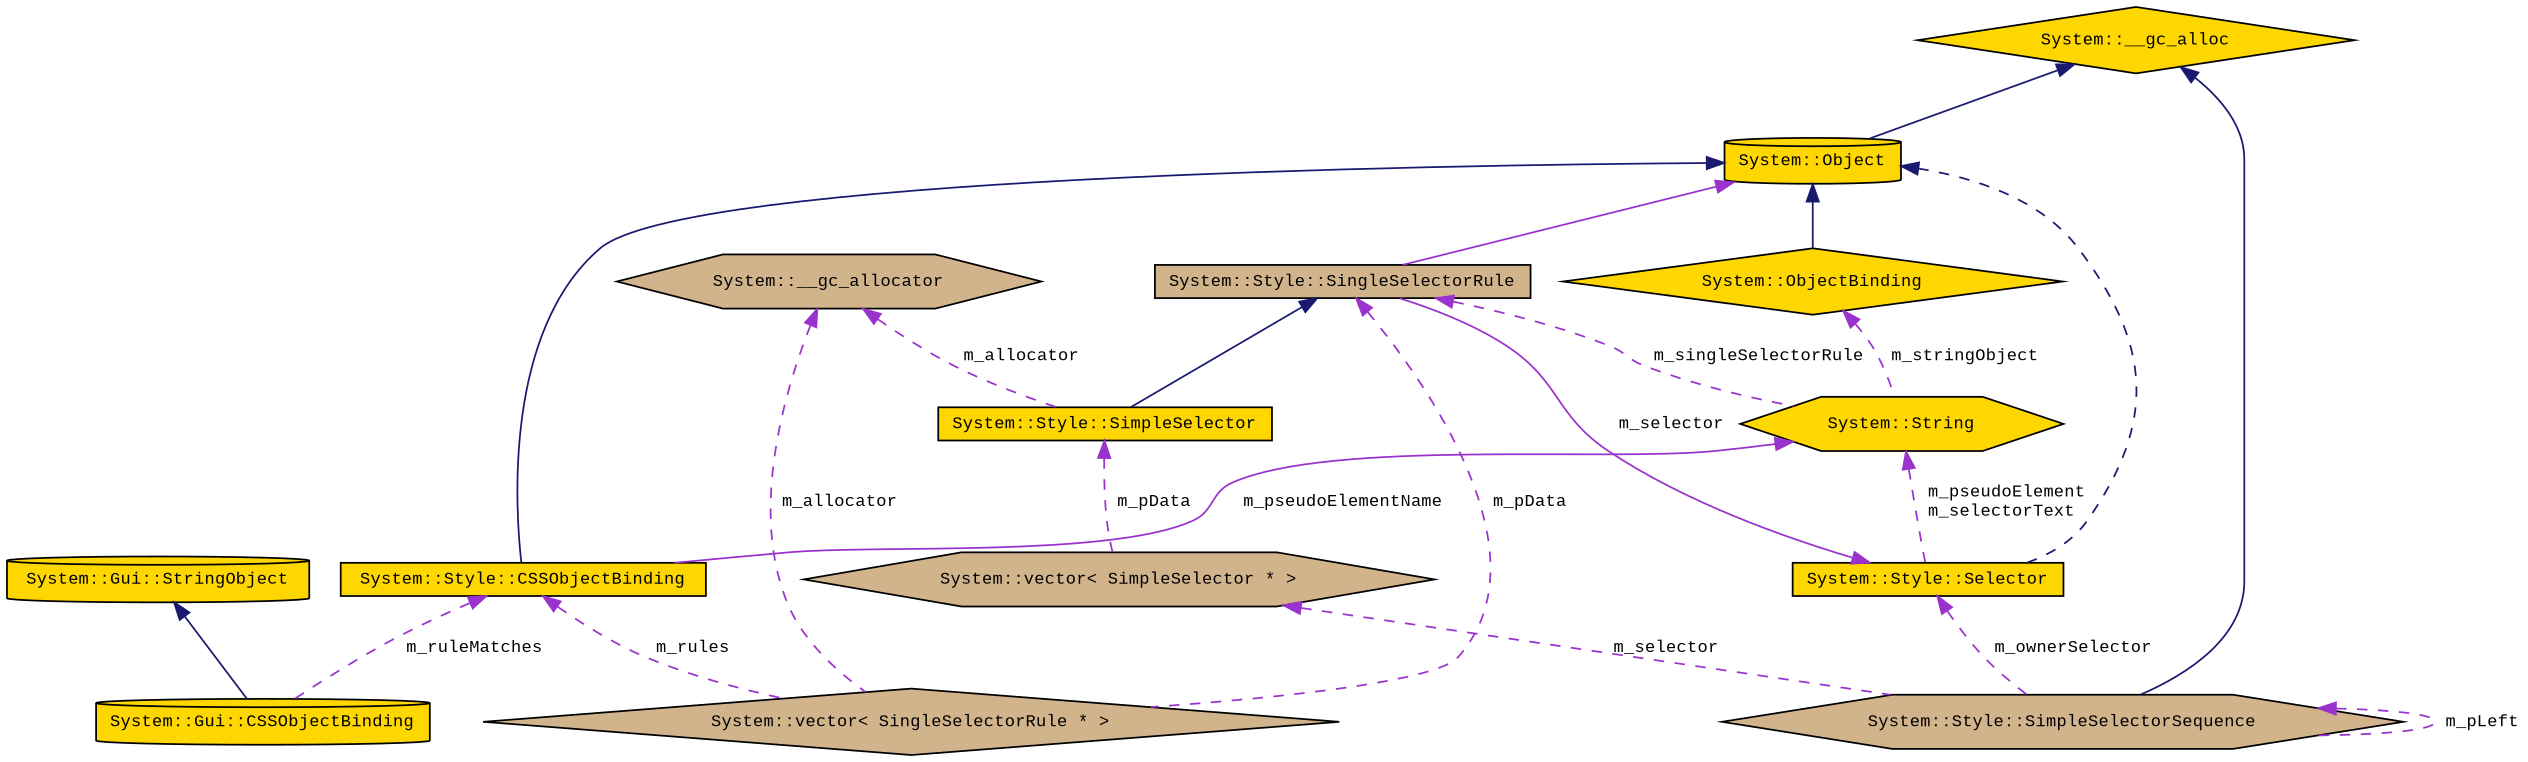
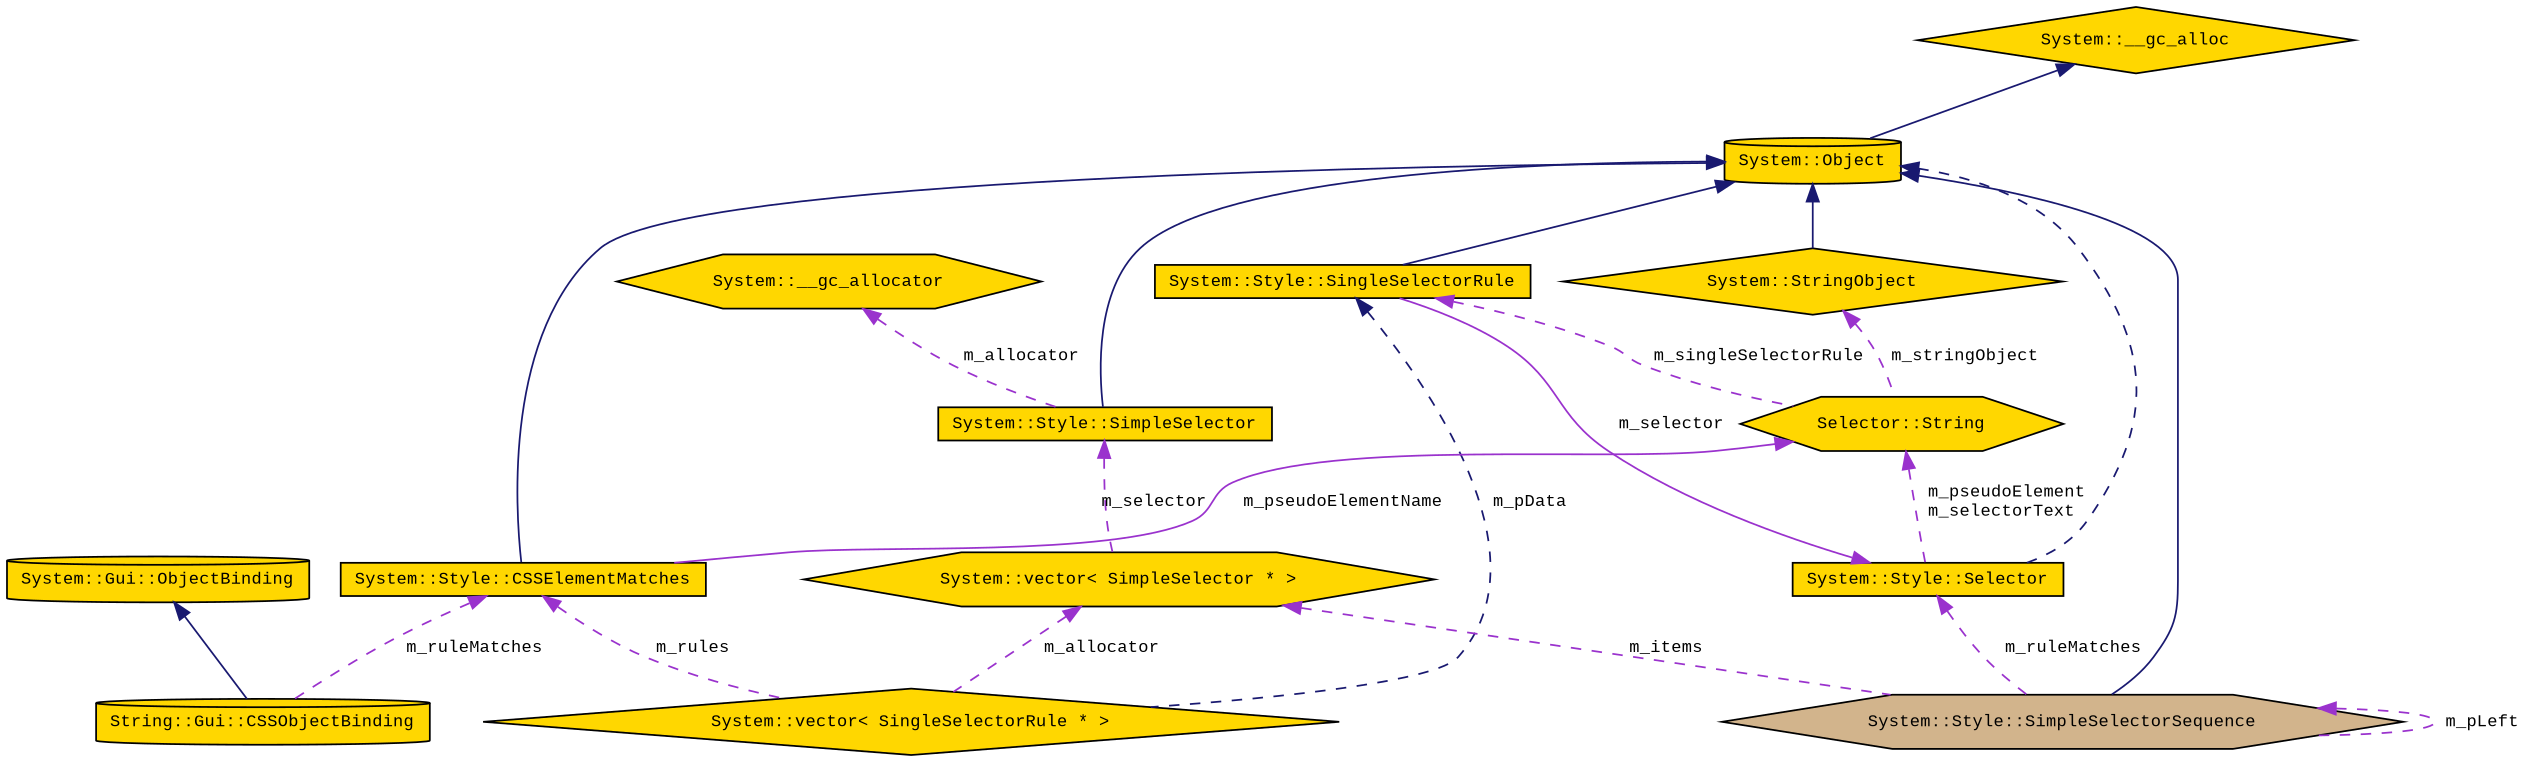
  digraph {
    fontname="Liberation Mono"
    node [color=black fillcolor=gold fontname="Liberation Mono" fontsize=10 shape=box style=filled]
    edge [color=darkorchid3 dir=back fontname="Liberation Mono" fontsize=10 labelfontname=Helvetica labelfontsize=10 style=dashed]
-   n1 [fontcolor=black height=0.2 label="System::Gui::CSSObjectBinding" shape=cylinder width=0.4]
-   n2 [height=0.2 label="System::Gui::StringObject" shape=cylinder width=0.4]
+   n1 [fontcolor=black height=0.2 label="String::Gui::CSSObjectBinding" shape=cylinder width=0.4]
+   n2 [height=0.2 label="System::Gui::ObjectBinding" shape=cylinder width=0.4]
    n3 [height=0.2 label="System::Object" shape=cylinder width=0.4]
-   n4 [height=0.2 label="System::Style::CSSObjectBinding" width=0.4]
-   n5 [fillcolor=tan height=0.2 label="System::Style::SingleSelectorRule" width=0.4]
+   n4 [height=0.2 label="System::Style::CSSElementMatches" width=0.4]
+   n5 [height=0.2 label="System::Style::SingleSelectorRule" width=0.4]
    n6 [height=0.2 label="System::Style::Selector" width=0.4]
    n7 [fillcolor=tan height=0.2 label="System::Style::SimpleSelectorSequence" shape=hexagon width=0.4]
    n8 [height=0.2 label="System::Style::SimpleSelector" width=0.4]
-   n9 [height=0.2 label="System::ObjectBinding" shape=diamond width=0.4]
-   n10 [fillcolor=tan height=0.2 label="System::vector\< SingleSelectorRule * \>" shape=diamond width=0.4]
-   n11 [height=0.2 label="System::String" shape=hexagon width=0.4]
-   n12 [fillcolor=tan height=0.2 label="System::vector\< SimpleSelector * \>" shape=hexagon width=0.4]
+   n9 [height=0.2 label="System::StringObject" shape=diamond width=0.4]
+   n10 [height=0.2 label="System::vector\< SingleSelectorRule * \>" shape=diamond width=0.4]
+   n11 [height=0.2 label="Selector::String" shape=hexagon width=0.4]
+   n12 [height=0.2 label="System::vector\< SimpleSelector * \>" shape=hexagon width=0.4]
    n13 [height=0.2 label="System::__gc_alloc" shape=diamond width=0.4]
-   n14 [fillcolor=tan height=0.2 label="System::__gc_allocator" shape=hexagon width=0.4]
+   n14 [height=0.2 label="System::__gc_allocator" shape=hexagon width=0.4]
    n2 -> n1 [color=midnightblue style=solid]
    n3 -> n4 [color=midnightblue style=solid]
-   n3 -> n5 [style=solid]
+   n3 -> n5 [color=midnightblue style=solid]
    n3 -> n6 [color=midnightblue]
-   n13 -> n7 [color=midnightblue style=solid]
-   n5 -> n8 [color=midnightblue style=solid]
+   n3 -> n7 [color=midnightblue style=solid]
+   n3 -> n8 [color=midnightblue style=solid]
    n3 -> n9 [color=midnightblue style=solid]
    n4 -> n1 [label=" m_ruleMatches"]
    n4 -> n10 [label=" m_rules"]
-   n5 -> n10 [label=" m_pData"]
+   n5 -> n10 [color=midnightblue label=" m_pData"]
    n5 -> n11 [label=" m_singleSelectorRule"]
    n6 -> n5 [label=" m_selector" style=solid]
-   n6 -> n7 [label=" m_ownerSelector"]
+   n6 -> n7 [label=" m_ruleMatches"]
    n7 -> n7 [label=" m_pLeft"]
-   n8 -> n12 [label=" m_pData"]
+   n8 -> n12 [label=" m_selector"]
    n9 -> n11 [label=" m_stringObject"]
    n11 -> n4 [label=" m_pseudoElementName" style=solid]
    n11 -> n6 [label=" m_pseudoElement\nm_selectorText"]
-   n12 -> n7 [label=" m_selector"]
+   n12 -> n7 [label=" m_items"]
    n13 -> n3 [color=midnightblue style=solid]
    n14 -> n8 [label=" m_allocator"]
-   n14 -> n10 [label=" m_allocator"]
+   n12 -> n10 [label=" m_allocator"]
  }
